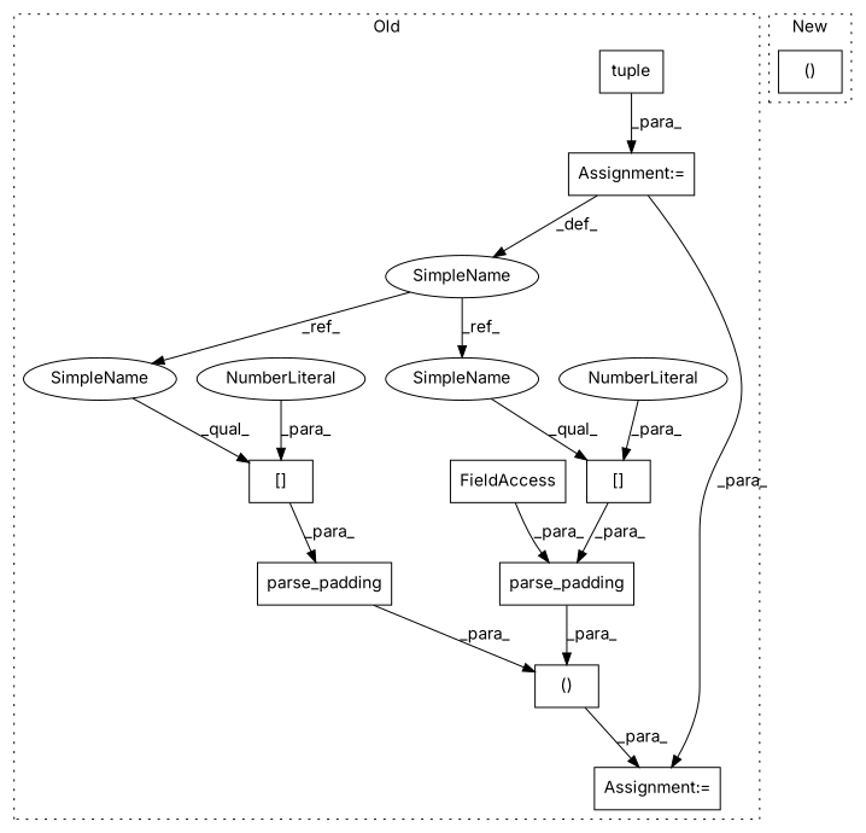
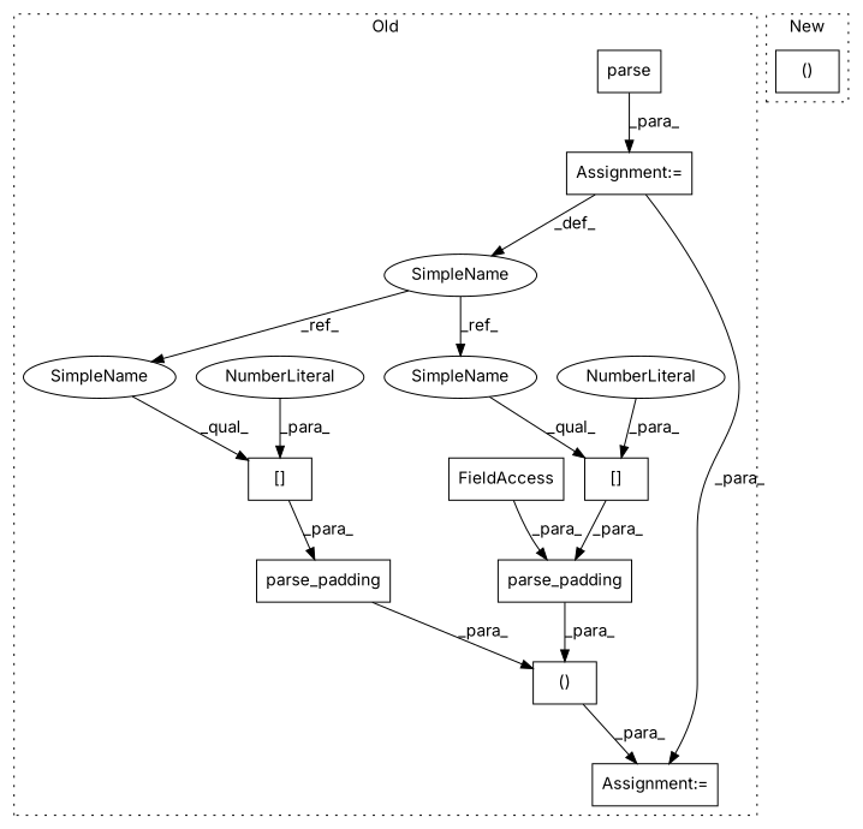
  digraph {
    fontname=Inter
    node [a=32 l="6,1" shape=box fontname=Inter]
    edge [fontname=Inter]
    n1 [l="14,1" label=parse_padding s="1914,1966"]
    n2 [a=106 l=119 label="()" s=1848]
-   n3 [label=tuple s="1729,1751"]
+   n3 [label=parse s="1729,1751"]
    n4 [a=2 label="[]" s="1941,1948"]
    n5 [a=34 l=1 label=NumberLiteral s=1947 shape=ellipse]
    n6 [l="14,1" label=parse_padding s="1848,1900"]
    n7 [a=2 label="[]" s="1875,1882"]
    n8 [a=34 l=1 label=NumberLiteral s=1881 shape=ellipse]
    n9 [a=22 l=12 label=FieldAccess s=1862]
    n10 [a=42 l=5 label=SimpleName s=1723 shape=ellipse]
    n11 [a=7 l=1 label="Assignment:=" s=1728]
    n12 [a=7 l=6 label="Assignment:=" s=1842]
    n13 [a=42 l=5 label=SimpleName s=1941 shape=ellipse]
    n14 [a=42 l=5 label=SimpleName s=1875 shape=ellipse]
    n15 [a=106 l=21 label="()" s=1687]
    subgraph cluster_1 {
      label=Old
      style=dotted
      n1
      n2
      n3
      n4
      n5
      n6
      n7
      n8
      n9
      n10
      n11
      n12
      n13
      n14
    }
    subgraph cluster_2 {
      label=New
      style=dotted
      n15
    }
    n1 -> n2 [label=_para_]
    n2 -> n12 [label=_para_]
    n3 -> n11 [label=_para_]
    n4 -> n1 [label=_para_]
    n5 -> n4 [label=_para_]
    n6 -> n2 [label=_para_]
    n7 -> n6 [label=_para_]
    n8 -> n7 [label=_para_]
    n9 -> n6 [label=_para_]
    n10 -> n13 [label=_ref_]
    n10 -> n14 [label=_ref_]
    n11 -> n10 [label=_def_]
    n11 -> n12 [label=_para_]
    n13 -> n4 [label=_qual_]
    n14 -> n7 [label=_qual_]
  }
